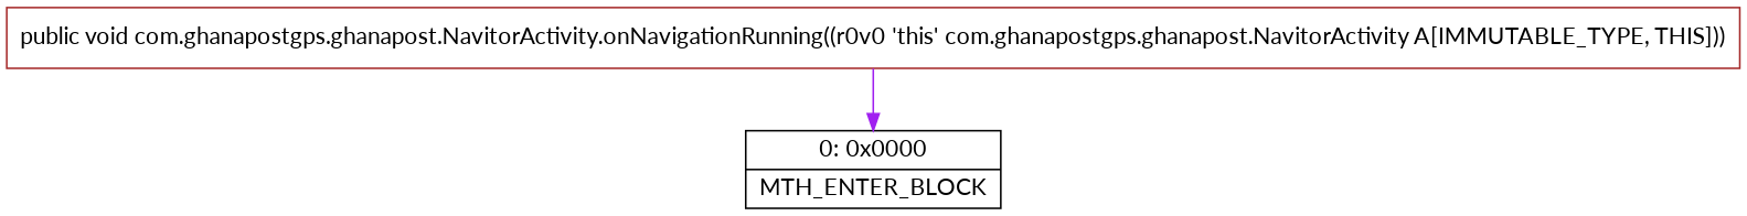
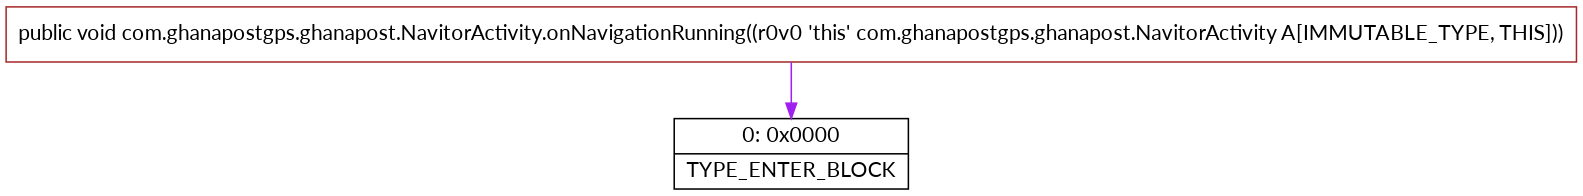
  digraph {
    fontname=Lato
    node [shape=record fontname=Lato]
-   n1 [color=black label="{0\:\ 0x0000|MTH_ENTER_BLOCK\l}"]
+   n1 [color=black label="{0\:\ 0x0000|TYPE_ENTER_BLOCK\l}"]
    n2 [label="{public void com.ghanapostgps.ghanapost.NavitorActivity.onNavigationRunning((r0v0 'this' com.ghanapostgps.ghanapost.NavitorActivity A[IMMUTABLE_TYPE, THIS])) }" color=brown]
    subgraph cluster_1 {
      label="R(0)"
    }
    n2 -> n1 [color=purple style=solid fontname=Lato]
  }
